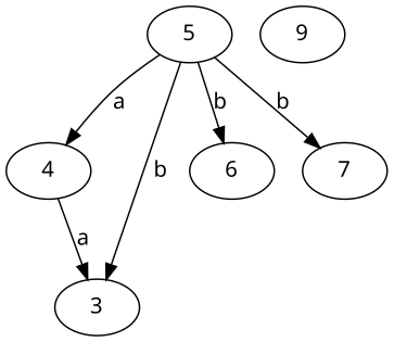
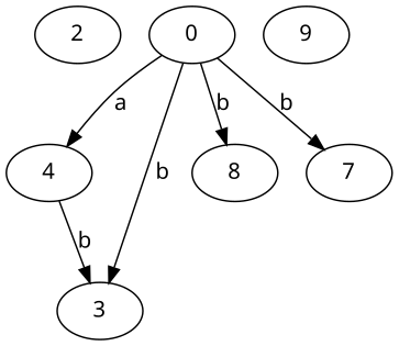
  strict digraph {
    fontname="Noto Sans"
    node [fontname="Noto Sans"]
    edge [fontname="Noto Sans"]
+   2
    4
    3
-   0 [label=5]
-   6
+   0
+   6 [label=8]
    7
    n7 [label=9]
-   4 -> 3 [label=a]
+   4 -> 3 [label=b]
    0 -> 4 [label=a]
    0 -> 3 [label=b]
    0 -> 6 [label=b]
    0 -> 7 [label=b]
  }
